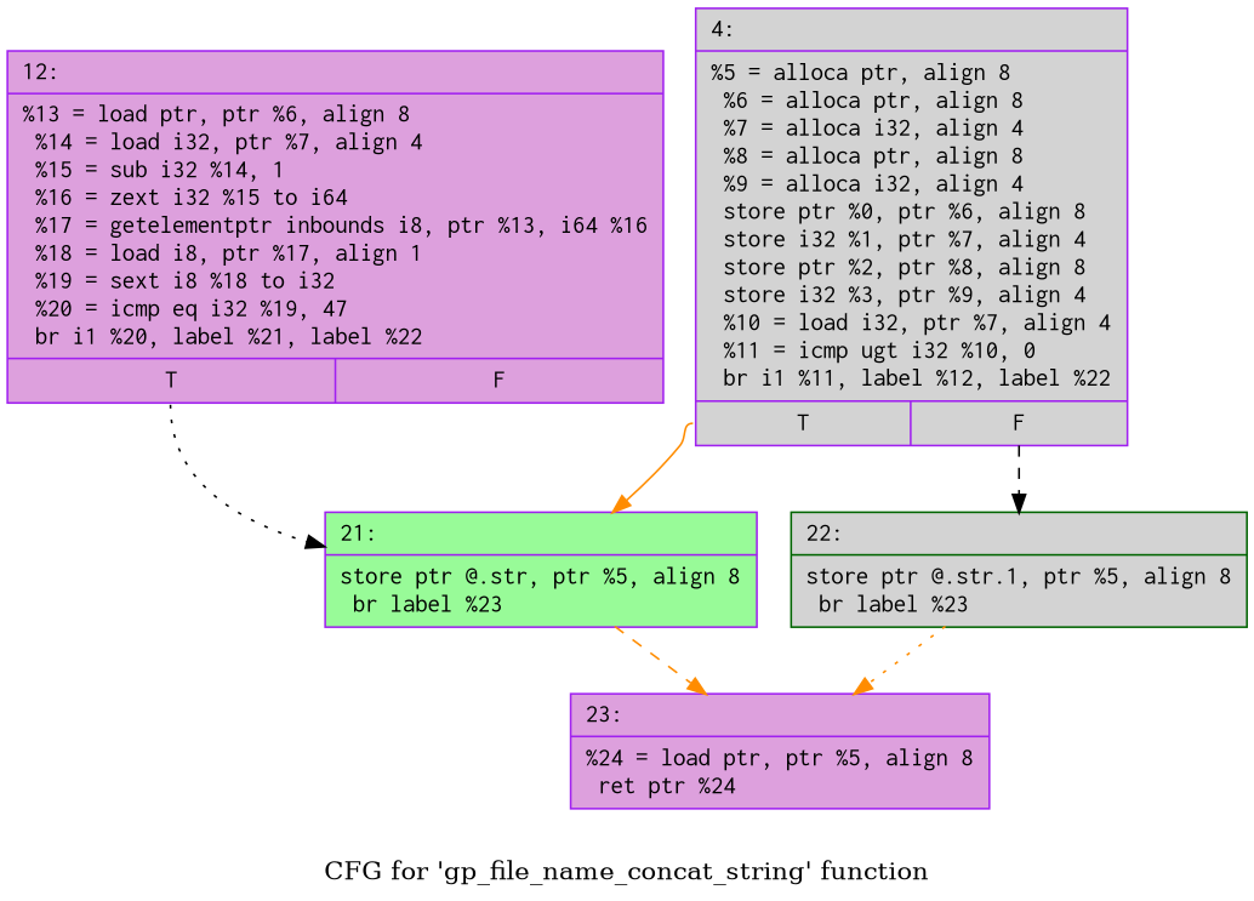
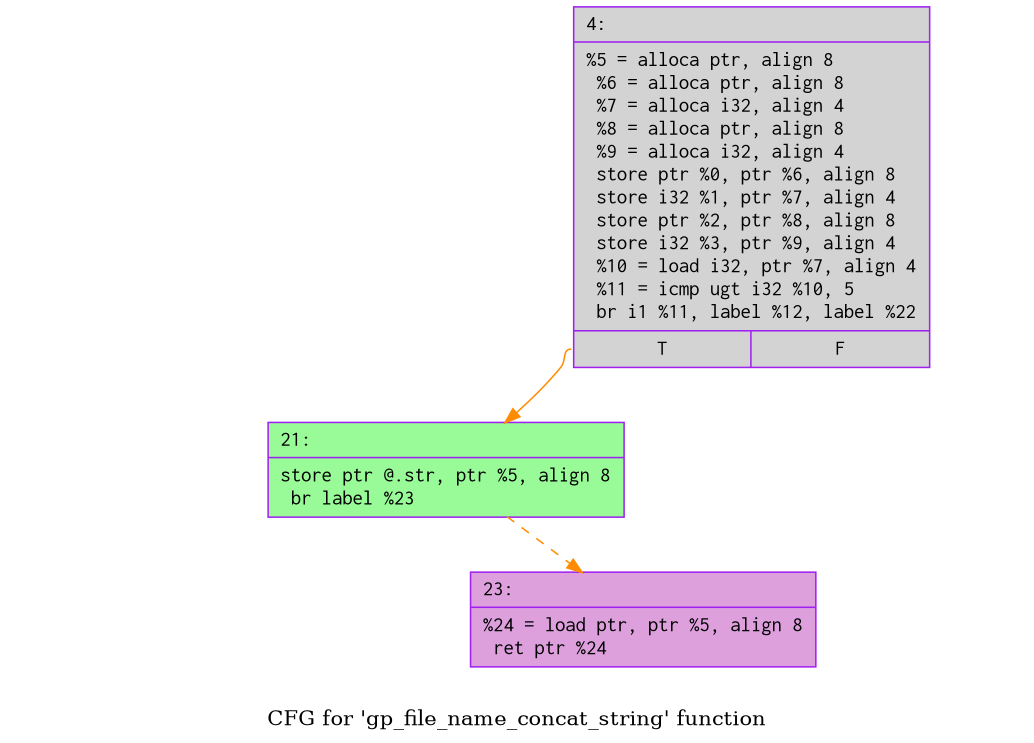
  digraph {
    label="CFG for 'gp_file_name_concat_string' function"
    node [color=purple fillcolor=lightgrey fontname=Courier shape=record style=filled]
    edge [color=darkorange style=dashed]
-   n1 [label="{4:\l|  %5 = alloca ptr, align 8\l  %6 = alloca ptr, align 8\l  %7 = alloca i32, align 4\l  %8 = alloca ptr, align 8\l  %9 = alloca i32, align 4\l  store ptr %0, ptr %6, align 8\l  store i32 %1, ptr %7, align 4\l  store ptr %2, ptr %8, align 8\l  store i32 %3, ptr %9, align 4\l  %10 = load i32, ptr %7, align 4\l  %11 = icmp ugt i32 %10, 0\l  br i1 %11, label %12, label %22\l|{<s0>T|<s1>F}}"]
-   n2 [color=darkgreen label="{22:\l|  store ptr @.str.1, ptr %5, align 8\l  br label %23\l}"]
+   n1 [label="{4:\l|  %5 = alloca ptr, align 8\l  %6 = alloca ptr, align 8\l  %7 = alloca i32, align 4\l  %8 = alloca ptr, align 8\l  %9 = alloca i32, align 4\l  store ptr %0, ptr %6, align 8\l  store i32 %1, ptr %7, align 4\l  store ptr %2, ptr %8, align 8\l  store i32 %3, ptr %9, align 4\l  %10 = load i32, ptr %7, align 4\l  %11 = icmp ugt i32 %10, 5\l  br i1 %11, label %12, label %22\l|{<s0>T|<s1>F}}"]
    n3 [fillcolor=palegreen label="{21:\l|  store ptr @.str, ptr %5, align 8\l  br label %23\l}"]
-   n4 [fillcolor=plum label="{12:\l|  %13 = load ptr, ptr %6, align 8\l  %14 = load i32, ptr %7, align 4\l  %15 = sub i32 %14, 1\l  %16 = zext i32 %15 to i64\l  %17 = getelementptr inbounds i8, ptr %13, i64 %16\l  %18 = load i8, ptr %17, align 1\l  %19 = sext i8 %18 to i32\l  %20 = icmp eq i32 %19, 47\l  br i1 %20, label %21, label %22\l|{<s0>T|<s1>F}}"]
    n5 [fillcolor=plum label="{23:\l|  %24 = load ptr, ptr %5, align 8\l  ret ptr %24\l}"]
-   n1 -> n2 [color=black tailport=s1]
    n1 -> n3 [style=solid tailport=s0]
-   n2 -> n5 [style=dotted]
    n3 -> n5
-   n4 -> n3 [color=black style=dotted tailport=s0]
  }
